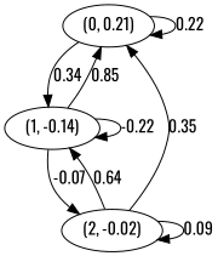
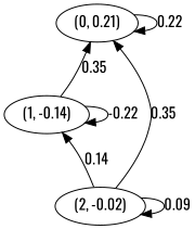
  digraph {
    fontname=Oswald
    node [fontname=Oswald]
    edge [fontname=Oswald]
    n1 [label="(0, 0.21)"]
    n2 [label="(1, -0.14)"]
    n3 [label="(2, -0.02)"]
    n1 -> n1 [label=0.22]
-   n1 -> n2 [label=0.34]
-   n2 -> n1 [label=0.85]
+   n2 -> n1 [label=0.35]
    n2 -> n2 [label=-0.22]
-   n2 -> n3 [label=-0.07]
    n3 -> n1 [label=0.35]
-   n3 -> n2 [label=0.64]
+   n3 -> n2 [label=0.14]
    n3 -> n3 [label=0.09]
  }
